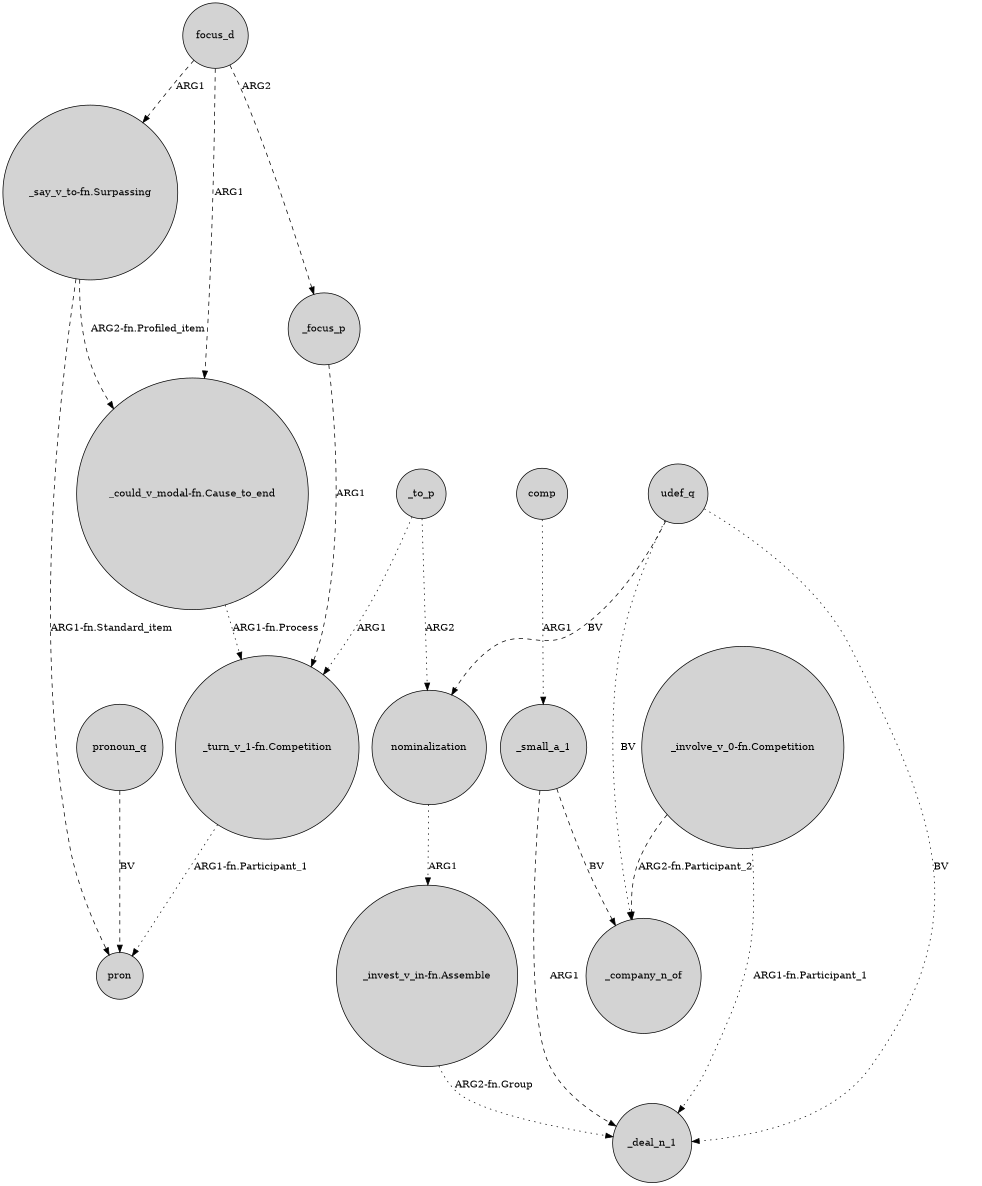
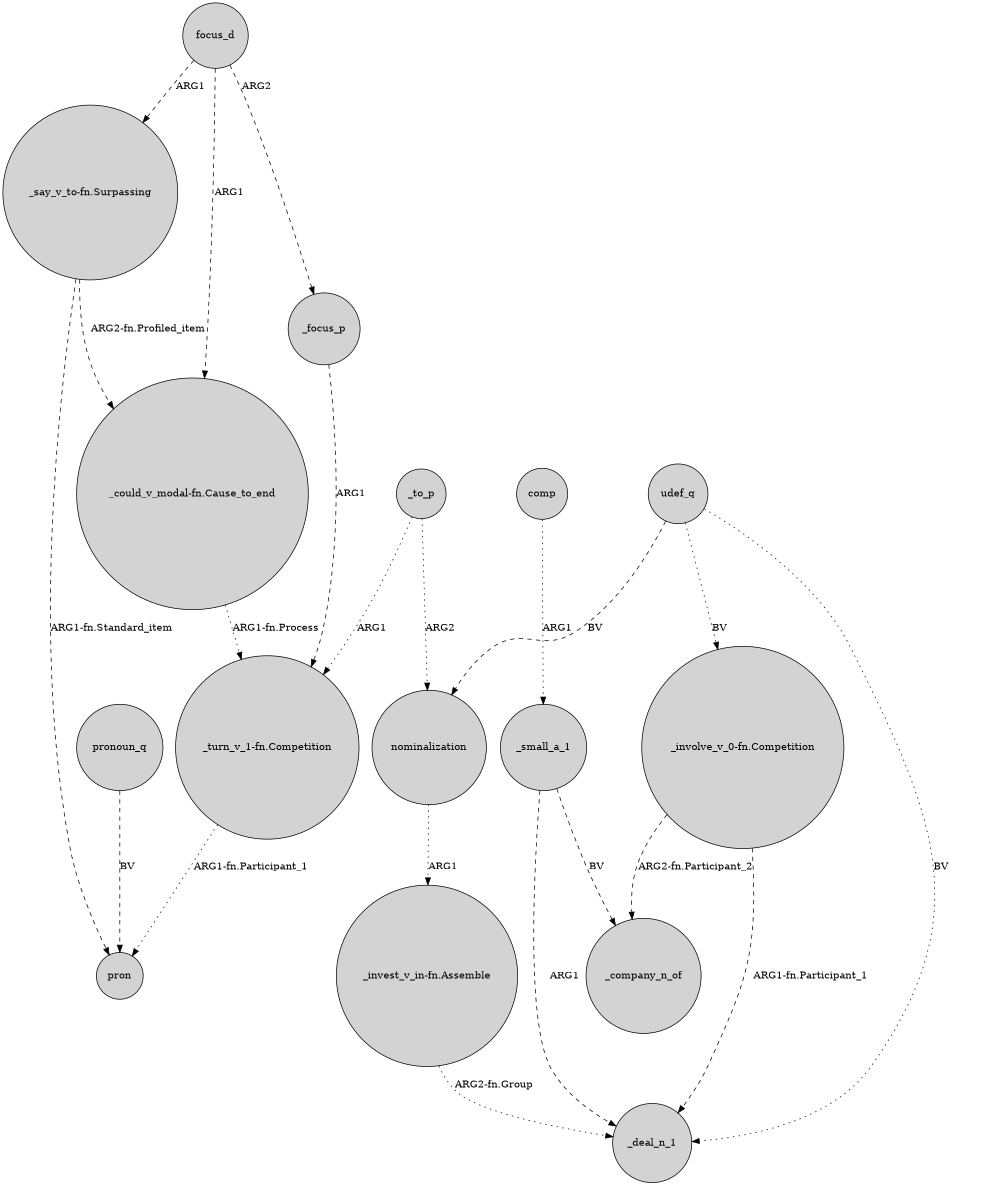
  digraph {
    fontname="DejaVu Serif"
    node [fontname="DejaVu Serif" shape=circle style=filled]
    edge [fontname="DejaVu Serif" style=dashed]
    n1 [label=_focus_p]
    "_turn_v_1-fn.Competition"
    pron
    focus_d
    "_could_v_modal-fn.Cause_to_end"
    "_say_v_to-fn.Surpassing"
    _small_a_1
    _company_n_of
    _deal_n_1
    n10 [label="_involve_v_0-fn.Competition"]
    udef_q
    nominalization
    "_invest_v_in-fn.Assemble"
    _to_p
    pronoun_q
    comp
    n1 -> "_turn_v_1-fn.Competition" [label=ARG1]
    "_turn_v_1-fn.Competition" -> pron [label="ARG1-fn.Participant_1" style=dotted]
    focus_d -> n1 [label=ARG2]
    focus_d -> "_could_v_modal-fn.Cause_to_end" [label=ARG1]
    focus_d -> "_say_v_to-fn.Surpassing" [label=ARG1]
    "_could_v_modal-fn.Cause_to_end" -> "_turn_v_1-fn.Competition" [label="ARG1-fn.Process" style=dotted]
    "_say_v_to-fn.Surpassing" -> pron [label="ARG1-fn.Standard_item"]
    "_say_v_to-fn.Surpassing" -> "_could_v_modal-fn.Cause_to_end" [label="ARG2-fn.Profiled_item"]
    _small_a_1 -> _company_n_of [label=BV]
    _small_a_1 -> _deal_n_1 [label=ARG1]
    n10 -> _company_n_of [label="ARG2-fn.Participant_2"]
-   n10 -> _deal_n_1 [label="ARG1-fn.Participant_1" style=dotted]
-   udef_q -> _company_n_of [label=BV style=dotted]
+   n10 -> _deal_n_1 [label="ARG1-fn.Participant_1"]
+   udef_q -> n10 [label=BV style=dotted]
    udef_q -> _deal_n_1 [label=BV style=dotted]
    udef_q -> nominalization [label=BV]
    nominalization -> "_invest_v_in-fn.Assemble" [label=ARG1 style=dotted]
    "_invest_v_in-fn.Assemble" -> _deal_n_1 [label="ARG2-fn.Group" style=dotted]
    _to_p -> "_turn_v_1-fn.Competition" [label=ARG1 style=dotted]
    _to_p -> nominalization [label=ARG2 style=dotted]
    pronoun_q -> pron [label=BV]
    comp -> _small_a_1 [label=ARG1 style=dotted]
  }
